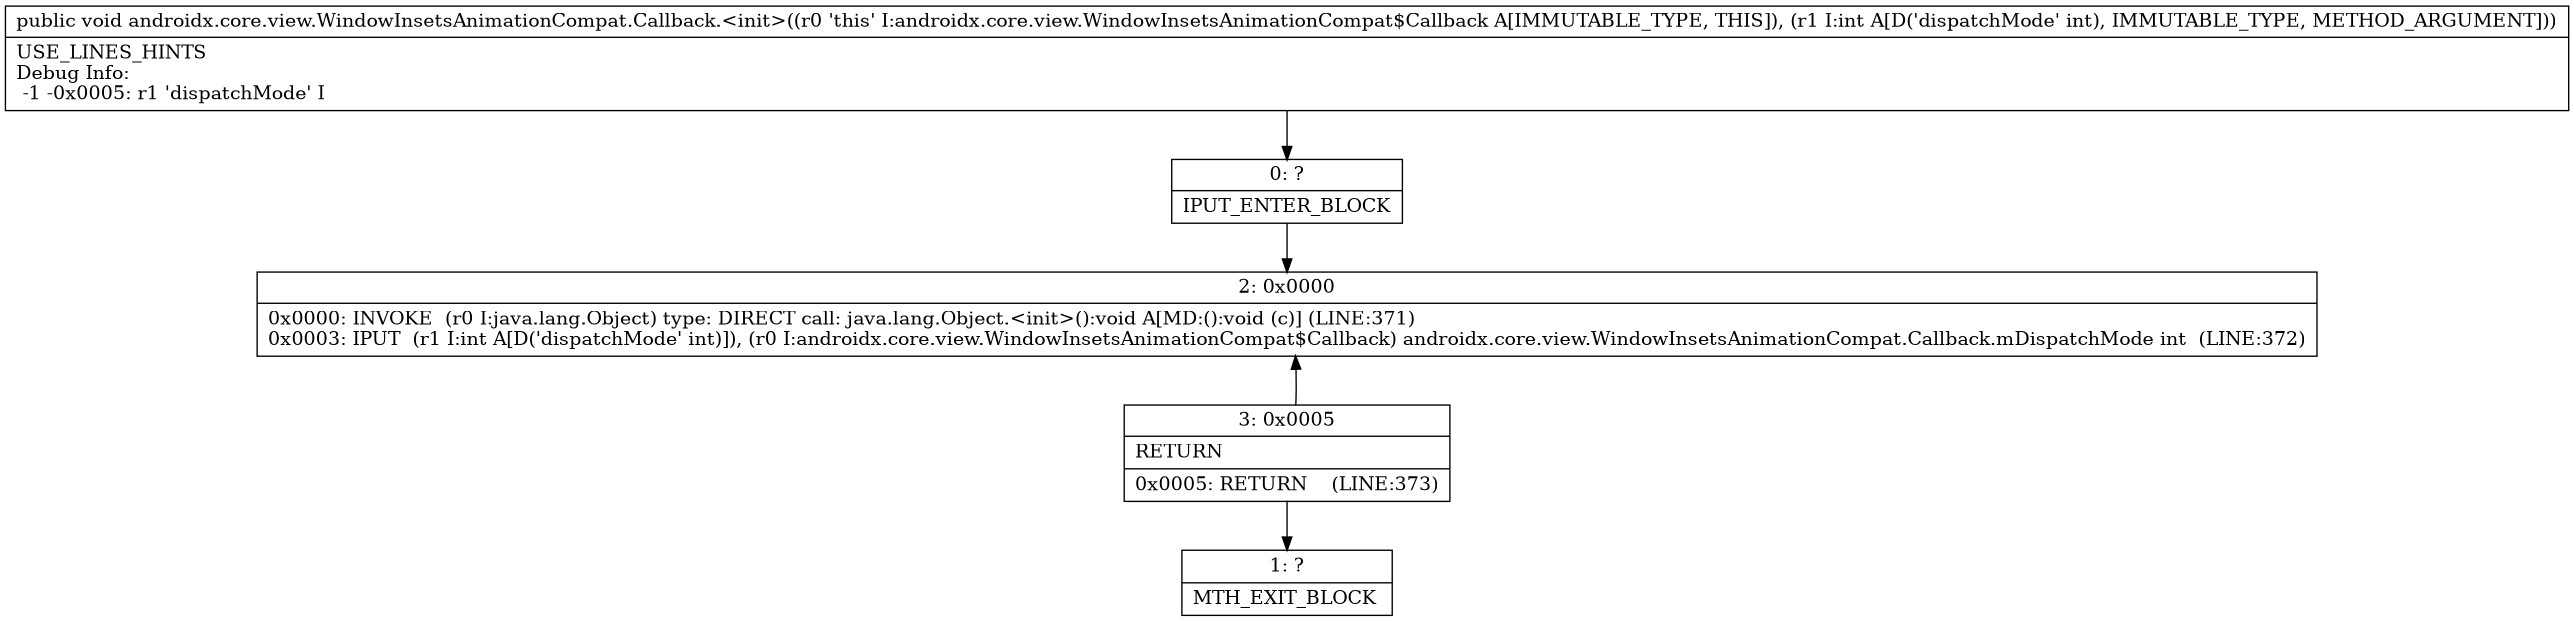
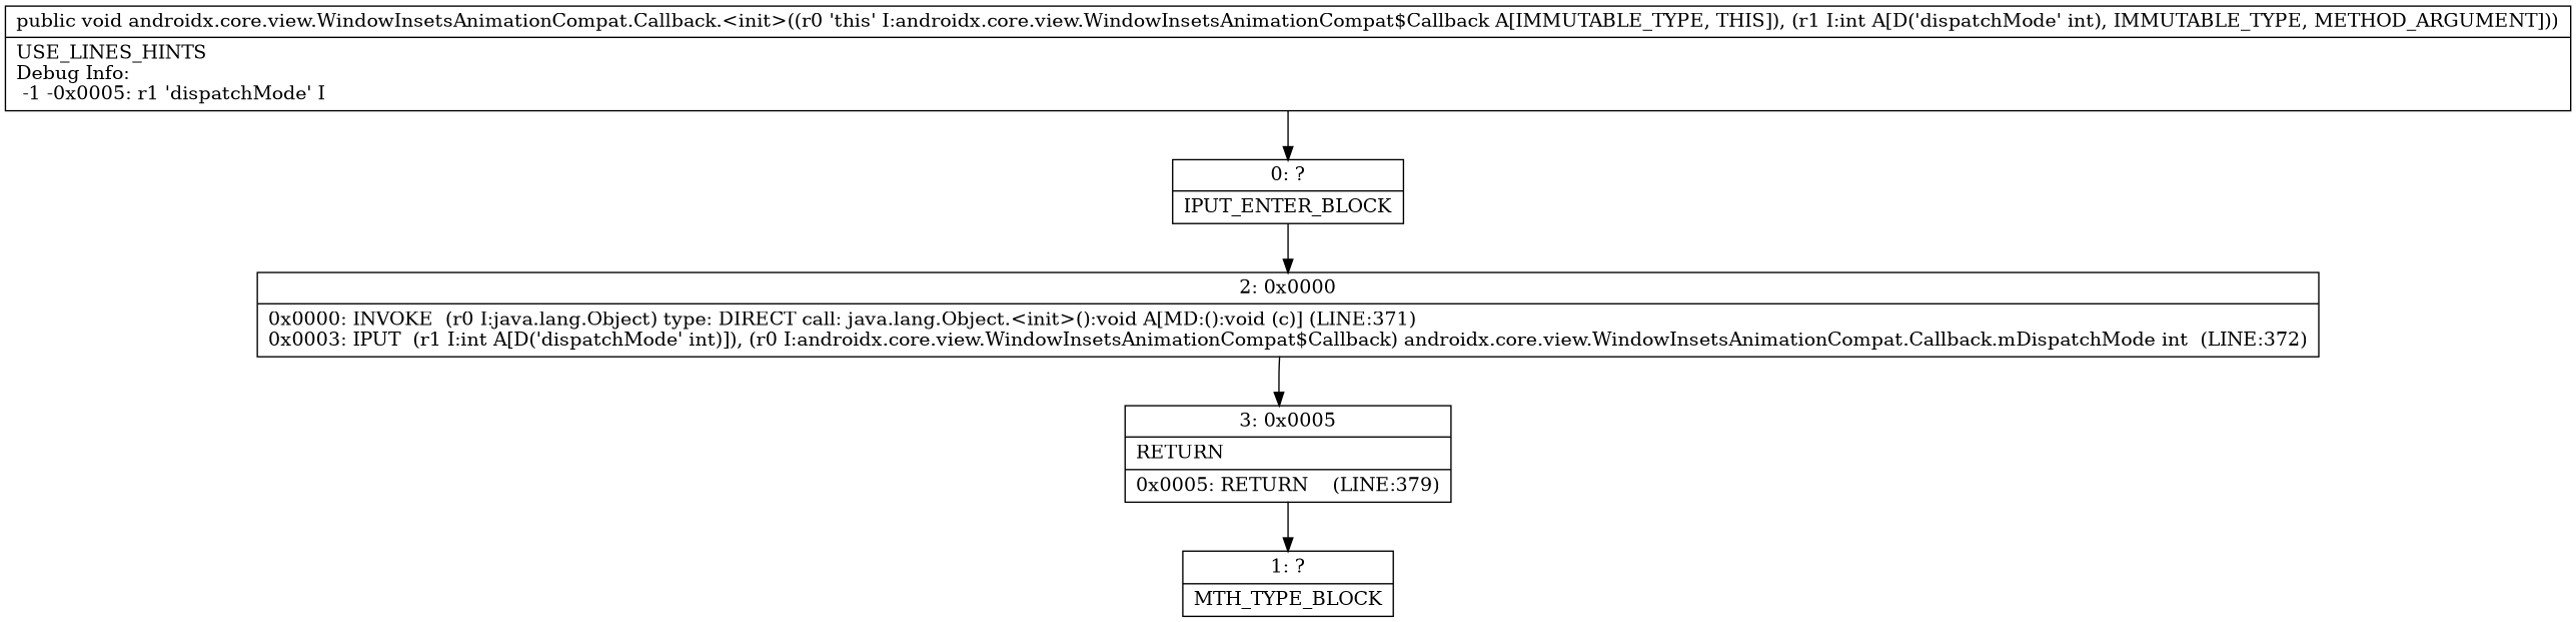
  digraph {
    node [shape=record]
    n1 [label="{0\:\ ?|IPUT_ENTER_BLOCK\l}"]
    n2 [label="{2\:\ 0x0000|0x0000: INVOKE  (r0 I:java.lang.Object) type: DIRECT call: java.lang.Object.\<init\>():void A[MD:():void (c)] (LINE:371)\l0x0003: IPUT  (r1 I:int A[D('dispatchMode' int)]), (r0 I:androidx.core.view.WindowInsetsAnimationCompat$Callback) androidx.core.view.WindowInsetsAnimationCompat.Callback.mDispatchMode int  (LINE:372)\l}"]
-   n3 [label="{3\:\ 0x0005|RETURN\l|0x0005: RETURN    (LINE:373)\l}"]
-   n4 [label="{1\:\ ?|MTH_EXIT_BLOCK\l}"]
+   n3 [label="{3\:\ 0x0005|RETURN\l|0x0005: RETURN    (LINE:379)\l}"]
+   n4 [label="{1\:\ ?|MTH_TYPE_BLOCK\l}"]
    n5 [label="{public void androidx.core.view.WindowInsetsAnimationCompat.Callback.\<init\>((r0 'this' I:androidx.core.view.WindowInsetsAnimationCompat$Callback A[IMMUTABLE_TYPE, THIS]), (r1 I:int A[D('dispatchMode' int), IMMUTABLE_TYPE, METHOD_ARGUMENT]))  | USE_LINES_HINTS\lDebug Info:\l  \-1 \-0x0005: r1 'dispatchMode' I\l}"]
    n1 -> n2
-   n3 -> n2
+   n2 -> n3
    n3 -> n4
    n5 -> n1
  }
